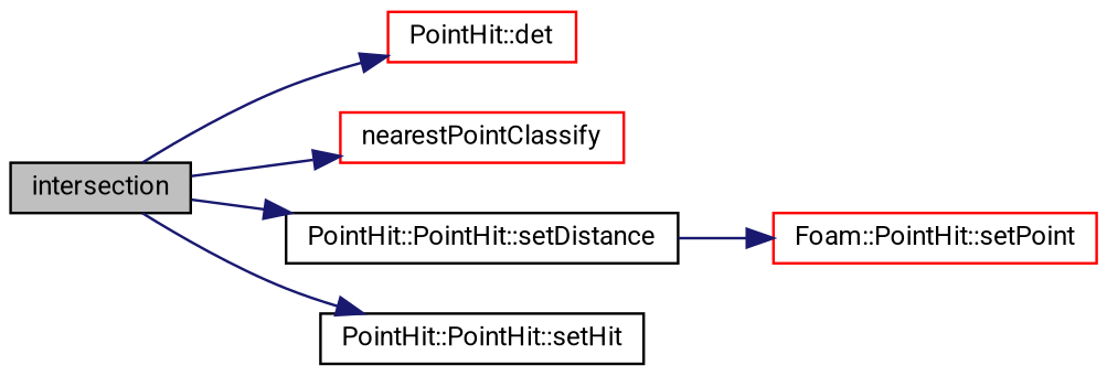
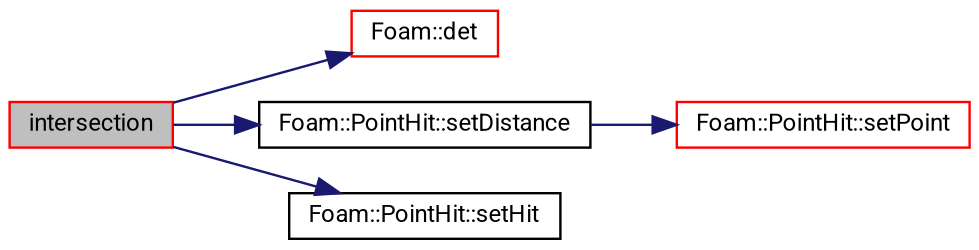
  digraph {
    fontname=Roboto
    rankdir=LR
    node [color=black fontname=Roboto fontsize=10 shape=record]
    edge [color=midnightblue fontname=Roboto fontsize=10 labelfontname=Helvetica labelfontsize=10 style=solid]
-   n1 [fillcolor=grey75 fontcolor=black height=0.2 label=intersection style=filled width=0.4]
-   n2 [color=red height=0.2 label="PointHit::det" width=0.4]
-   n3 [color=red height=0.2 label=nearestPointClassify width=0.4]
-   n4 [height=0.2 label="PointHit::PointHit::setDistance" width=0.4]
-   n5 [height=0.2 label="PointHit::PointHit::setHit" width=0.4]
+   n1 [color=red fillcolor=grey75 fontcolor=black height=0.2 label=intersection style=filled width=0.4]
+   n2 [color=red height=0.2 label="Foam::det" width=0.4]
+   n4 [height=0.2 label="Foam::PointHit::setDistance" width=0.4]
+   n5 [height=0.2 label="Foam::PointHit::setHit" width=0.4]
    n6 [color=red height=0.2 label="Foam::PointHit::setPoint" width=0.4]
    n1 -> n2
-   n1 -> n3
    n1 -> n4
    n1 -> n5
    n4 -> n6
  }
